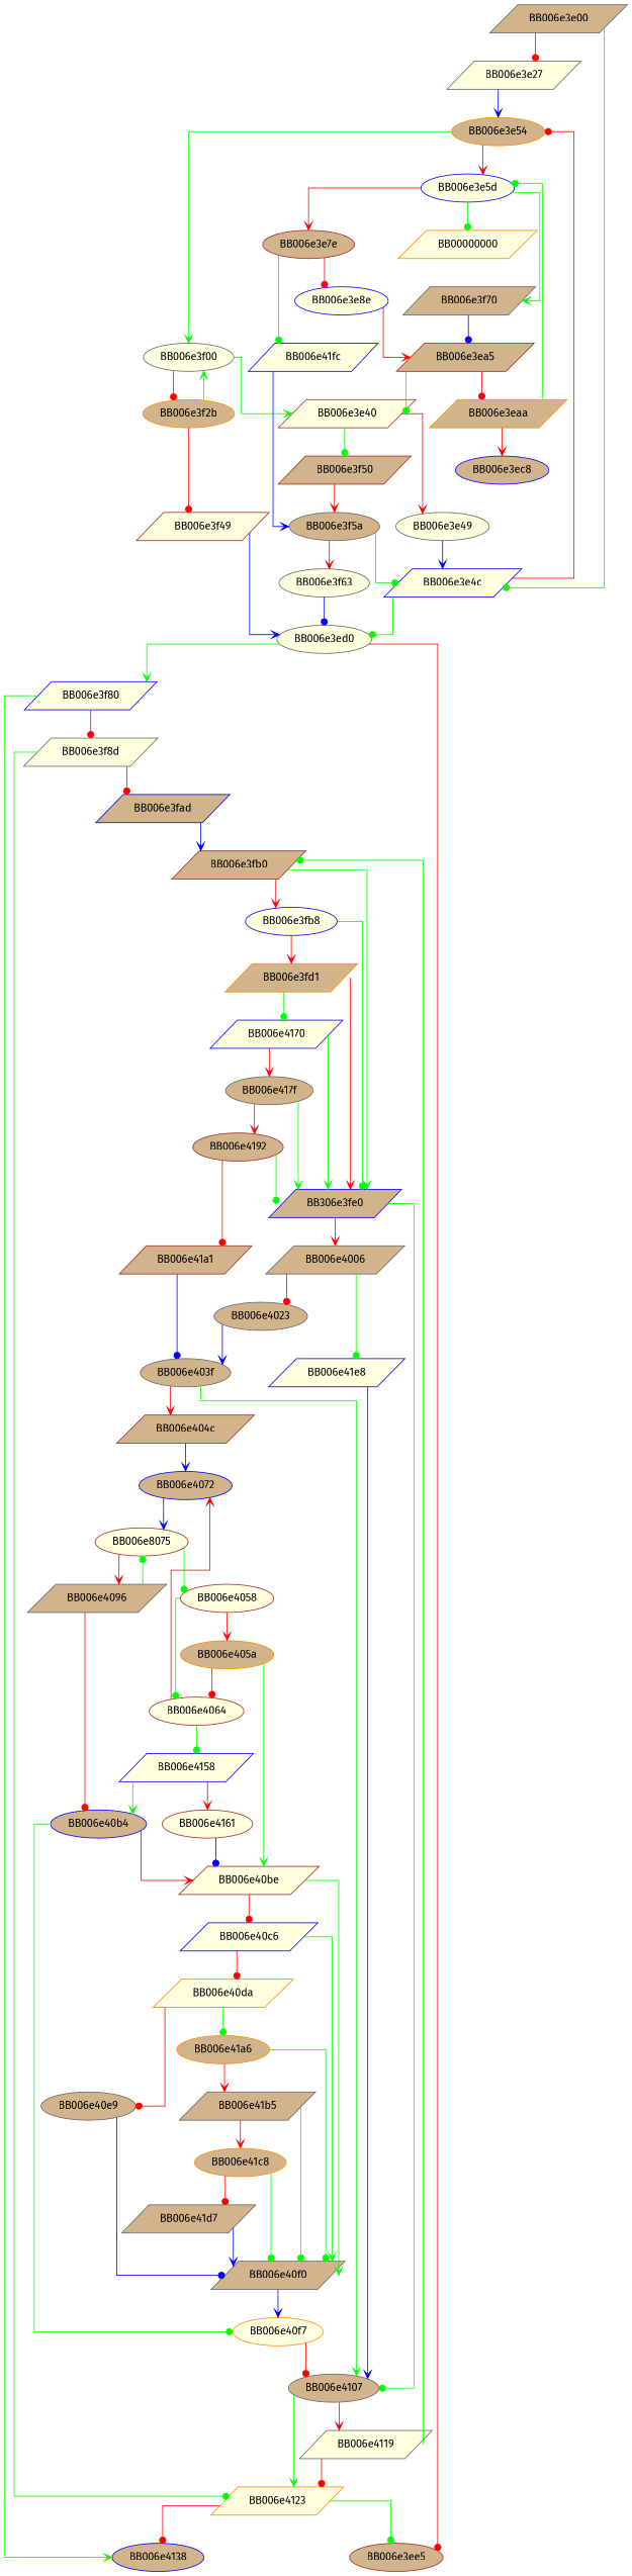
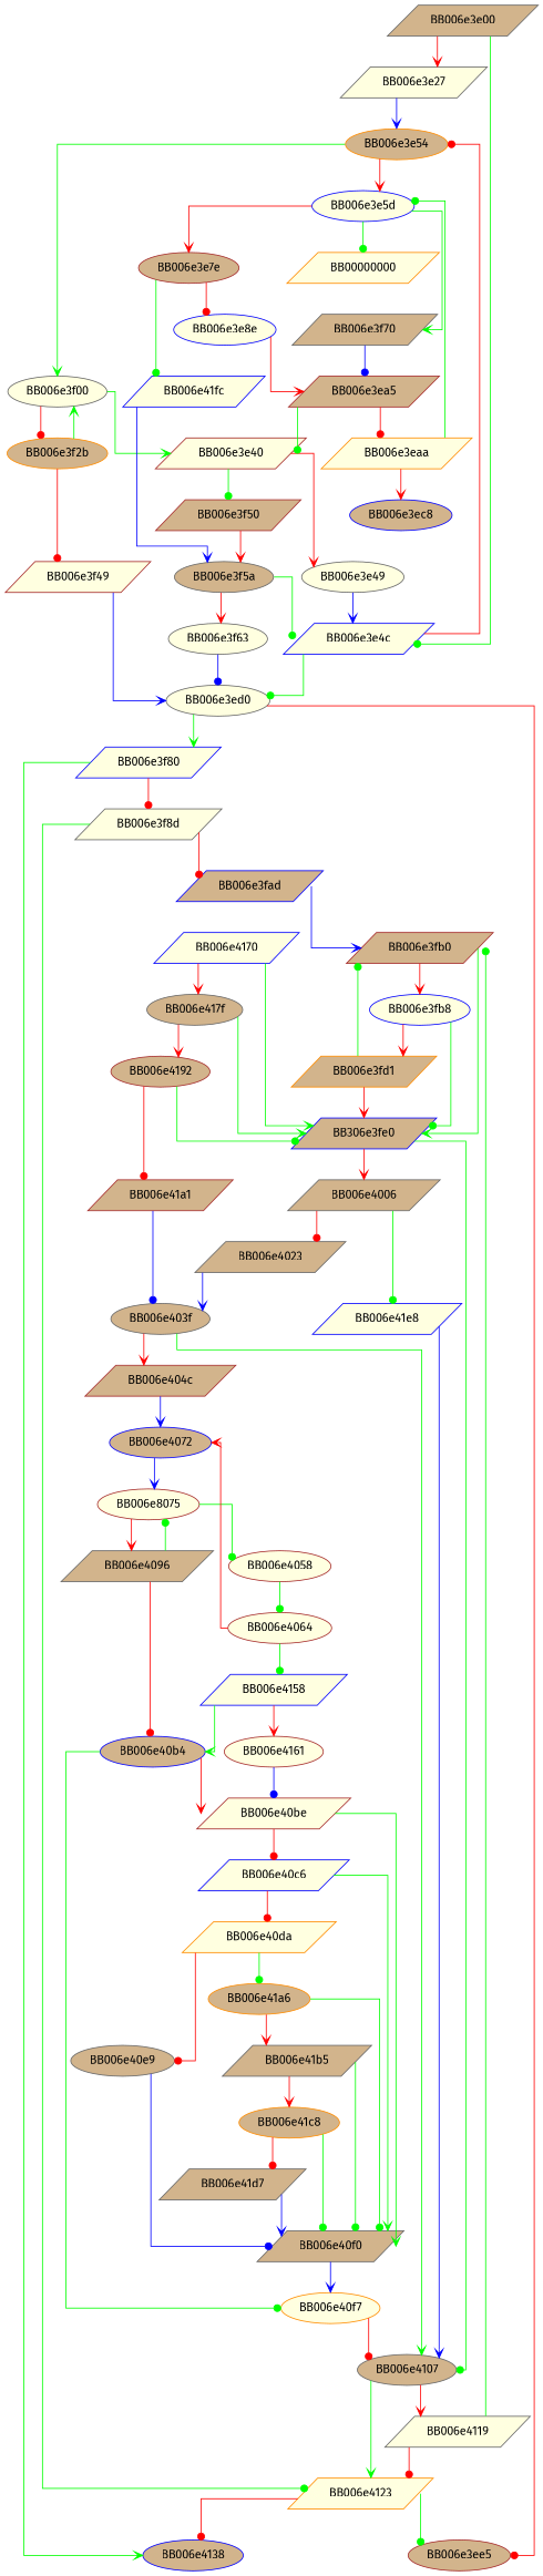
  digraph {
    fontname="Fira Sans"
    splines=ortho
    node [color=gray40 fillcolor=tan fontname="Fira Sans" shape=parallelogram style=filled]
    edge [arrowhead=vee color=red fontname="Fira Sans"]
    BB006e3e27 [fillcolor=lightyellow]
    BB006e3e00
    BB006e3e4c [color=blue fillcolor=lightyellow]
    BB006e3ed0 [fillcolor=lightyellow shape=ellipse]
    BB006e3f80 [color=blue fillcolor=lightyellow]
    BB006e3ee5 [color=brown shape=ellipse]
    BB006e3e54 [color=darkorange shape=ellipse]
    BB006e4138 [color=blue shape=ellipse]
    BB006e3f8d [fillcolor=lightyellow]
    BB006e3f00 [fillcolor=lightyellow shape=ellipse]
    BB006e3e5d [color=blue fillcolor=lightyellow shape=ellipse]
    BB006e3e40 [color=brown fillcolor=lightyellow]
    BB006e3f2b [color=darkorange shape=ellipse]
    BB00000000 [color=darkorange fillcolor=lightyellow]
    BB006e3f70
    BB006e3e7e [color=brown shape=ellipse]
    BB006e3f50 [color=brown]
    BB006e3e49 [fillcolor=lightyellow shape=ellipse]
    BB006e3f5a [shape=ellipse]
    BB006e3f63 [fillcolor=lightyellow shape=ellipse]
    BB006e3f49 [color=brown fillcolor=lightyellow]
    BB006e3ea5 [color=brown]
    BB006e41fc [color=blue fillcolor=lightyellow]
    BB006e3e8e [color=blue fillcolor=lightyellow shape=ellipse]
-   BB006e3eaa [color=darkorange]
+   BB006e3eaa [color=darkorange fillcolor=lightyellow]
    BB006e3ec8 [color=blue shape=ellipse]
    BB006e4123 [color=darkorange fillcolor=lightyellow]
    BB006e3fad [color=blue]
    BB006e3fb0 [color=brown]
    n30 [color=blue label=BB306e3fe0]
    BB006e3fb8 [color=blue fillcolor=lightyellow shape=ellipse]
    BB006e4107 [shape=ellipse]
    BB006e4006
    BB006e3fd1 [color=darkorange]
    BB006e4119 [fillcolor=lightyellow]
    BB006e41e8 [color=blue fillcolor=lightyellow]
-   BB006e4023 [shape=ellipse]
+   BB006e4023
    BB006e4170 [color=blue fillcolor=lightyellow]
    BB006e417f [shape=ellipse]
    BB006e4192 [color=brown shape=ellipse]
    BB006e403f [shape=ellipse]
    BB006e404c [color=brown]
    BB006e4072 [color=blue shape=ellipse]
    n44 [color=brown fillcolor=lightyellow label=BB006e8075 shape=ellipse]
    BB006e4058 [color=brown fillcolor=lightyellow shape=ellipse]
    BB006e4096
    BB006e4064 [color=brown fillcolor=lightyellow shape=ellipse]
-   BB006e405a [color=darkorange shape=ellipse]
    BB006e4158 [color=blue fillcolor=lightyellow]
    BB006e40be [color=brown fillcolor=lightyellow]
    BB006e40b4 [color=blue shape=ellipse]
    BB006e4161 [color=brown fillcolor=lightyellow shape=ellipse]
    BB006e40f0
    BB006e40c6 [color=blue fillcolor=lightyellow]
    BB006e40f7 [color=darkorange fillcolor=lightyellow shape=ellipse]
    BB006e40da [color=darkorange fillcolor=lightyellow]
    BB006e41a6 [color=darkorange shape=ellipse]
    BB006e40e9 [shape=ellipse]
    BB006e41b5
    BB006e41c8 [color=darkorange shape=ellipse]
    BB006e41a1 [color=brown]
    BB006e41d7
    BB006e3e27 -> BB006e3e54 [color=blue]
-   BB006e3e00 -> BB006e3e27 [arrowhead=dot]
+   BB006e3e00 -> BB006e3e27
    BB006e3e00 -> BB006e3e4c [arrowhead=dot color=green]
    BB006e3e4c -> BB006e3ed0 [arrowhead=dot color=green]
    BB006e3e4c -> BB006e3e54 [arrowhead=dot]
    BB006e3ed0 -> BB006e3f80 [color=green]
    BB006e3ed0 -> BB006e3ee5 [arrowhead=dot]
    BB006e3f80 -> BB006e4138 [color=green]
    BB006e3f80 -> BB006e3f8d [arrowhead=dot]
    BB006e3e54 -> BB006e3f00 [color=green]
    BB006e3e54 -> BB006e3e5d
    BB006e3f8d -> BB006e4123 [arrowhead=dot color=green]
    BB006e3f8d -> BB006e3fad [arrowhead=dot]
    BB006e3f00 -> BB006e3e40 [color=green]
    BB006e3f00 -> BB006e3f2b [arrowhead=dot]
    BB006e3e5d -> BB00000000 [arrowhead=dot color=green]
    BB006e3e5d -> BB006e3f70 [color=green]
    BB006e3e5d -> BB006e3e7e
    BB006e3e40 -> BB006e3f50 [arrowhead=dot color=green]
    BB006e3e40 -> BB006e3e49
    BB006e3f2b -> BB006e3f00 [color=green]
    BB006e3f2b -> BB006e3f49 [arrowhead=dot]
    BB006e3f70 -> BB006e3ea5 [arrowhead=dot color=blue]
    BB006e3e7e -> BB006e41fc [arrowhead=dot color=green]
    BB006e3e7e -> BB006e3e8e [arrowhead=dot]
    BB006e3f50 -> BB006e3f5a
    BB006e3e49 -> BB006e3e4c [color=blue]
    BB006e3f5a -> BB006e3e4c [arrowhead=dot color=green]
    BB006e3f5a -> BB006e3f63
    BB006e3f63 -> BB006e3ed0 [arrowhead=dot color=blue]
    BB006e3f49 -> BB006e3ed0 [color=blue]
    BB006e3ea5 -> BB006e3e40 [arrowhead=dot color=green]
    BB006e3ea5 -> BB006e3eaa [arrowhead=dot]
    BB006e41fc -> BB006e3f5a [color=blue]
    BB006e3e8e -> BB006e3ea5
    BB006e3eaa -> BB006e3e5d [arrowhead=dot color=green]
    BB006e3eaa -> BB006e3ec8
    BB006e4123 -> BB006e3ee5 [arrowhead=dot color=green]
    BB006e4123 -> BB006e4138 [arrowhead=dot]
    BB006e3fad -> BB006e3fb0 [color=blue]
    BB006e3fb0 -> n30 [color=green]
    BB006e3fb0 -> BB006e3fb8
    n30 -> BB006e4107 [arrowhead=dot color=green]
    n30 -> BB006e4006
    BB006e3fb8 -> n30 [arrowhead=dot color=green]
    BB006e3fb8 -> BB006e3fd1
    BB006e4107 -> BB006e4123 [color=green]
    BB006e4107 -> BB006e4119
    BB006e4006 -> BB006e41e8 [arrowhead=dot color=green]
    BB006e4006 -> BB006e4023 [arrowhead=dot]
    BB006e3fd1 -> n30
-   BB006e3fd1 -> BB006e4170 [arrowhead=dot color=green]
+   BB006e3fd1 -> BB006e3fb0 [arrowhead=dot color=green]
    BB006e4119 -> BB006e4123 [arrowhead=dot]
    BB006e4119 -> BB006e3fb0 [arrowhead=dot color=green]
    BB006e41e8 -> BB006e4107 [color=blue]
    BB006e4023 -> BB006e403f [color=blue]
    BB006e4170 -> n30 [color=green]
    BB006e4170 -> BB006e417f
    BB006e417f -> n30 [color=green]
    BB006e417f -> BB006e4192
    BB006e4192 -> n30 [arrowhead=dot color=green]
    BB006e4192 -> BB006e41a1 [arrowhead=dot]
    BB006e403f -> BB006e4107 [color=green]
    BB006e403f -> BB006e404c
    BB006e404c -> BB006e4072 [color=blue]
    BB006e4072 -> n44 [color=blue]
    n44 -> BB006e4058 [arrowhead=dot color=green]
    n44 -> BB006e4096
    BB006e4058 -> BB006e4064 [arrowhead=dot color=green]
-   BB006e4058 -> BB006e405a
    BB006e4096 -> n44 [arrowhead=dot color=green]
    BB006e4096 -> BB006e40b4 [arrowhead=dot]
    BB006e4064 -> BB006e4072
    BB006e4064 -> BB006e4158 [arrowhead=dot color=green]
-   BB006e405a -> BB006e4064 [arrowhead=dot]
-   BB006e405a -> BB006e40be [color=green]
    BB006e4158 -> BB006e40b4 [color=green]
    BB006e4158 -> BB006e4161
    BB006e40be -> BB006e40f0 [color=green]
    BB006e40be -> BB006e40c6 [arrowhead=dot]
    BB006e40b4 -> BB006e40be
    BB006e40b4 -> BB006e40f7 [arrowhead=dot color=green]
    BB006e4161 -> BB006e40be [arrowhead=dot color=blue]
    BB006e40f0 -> BB006e40f7 [color=blue]
    BB006e40c6 -> BB006e40f0 [color=green]
    BB006e40c6 -> BB006e40da [arrowhead=dot]
    BB006e40f7 -> BB006e4107 [arrowhead=dot]
    BB006e40da -> BB006e41a6 [arrowhead=dot color=green]
    BB006e40da -> BB006e40e9 [arrowhead=dot]
    BB006e41a6 -> BB006e40f0 [arrowhead=dot color=green]
    BB006e41a6 -> BB006e41b5
    BB006e40e9 -> BB006e40f0 [arrowhead=dot color=blue]
    BB006e41b5 -> BB006e40f0 [arrowhead=dot color=green]
    BB006e41b5 -> BB006e41c8
    BB006e41c8 -> BB006e40f0 [arrowhead=dot color=green]
    BB006e41c8 -> BB006e41d7 [arrowhead=dot]
    BB006e41a1 -> BB006e403f [arrowhead=dot color=blue]
    BB006e41d7 -> BB006e40f0 [color=blue]
  }
